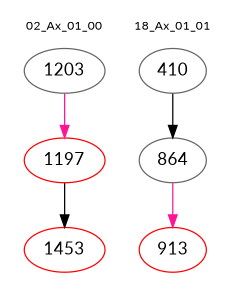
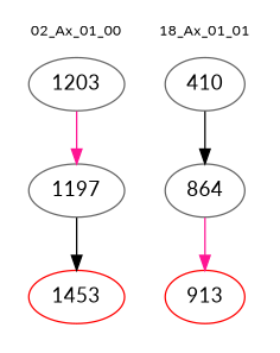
  digraph {
    fontname=Lato
    node [color=gray40 fontname=Lato]
    edge [color=deeppink fontname=Lato]
    n1 [label=1203]
-   n2 [color=red label=1197]
+   n2 [label=1197]
    n3 [color=red label=1453]
    n4 [label=410]
    n5 [label=864]
    n6 [color=red label=913]
    subgraph cluster_1 {
      color=white
      fontsize=10
      label="02_Ax_01_00"
      n1
      n2
      n3
    }
    subgraph cluster_2 {
      color=white
      fontsize=10
      label="18_Ax_01_01"
      n4
      n5
      n6
    }
    n1 -> n2
    n2 -> n3 [color=black]
    n4 -> n5 [color=black]
    n5 -> n6
  }
